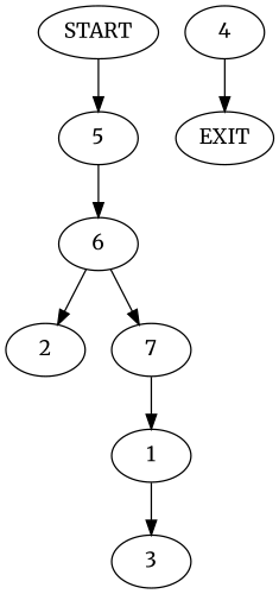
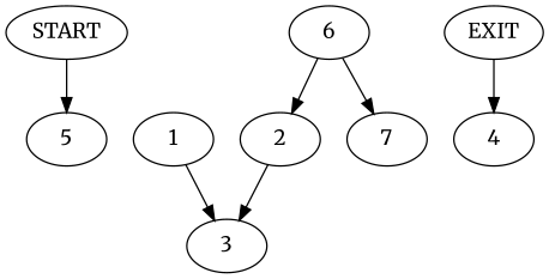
  digraph {
    fontname=Merriweather
    node [fontname=Merriweather]
    edge [fontname=Merriweather]
    n1 [label=START]
    5
    1
    3
    n5 [label=EXIT]
    4
    6
    2
    7
    n1 -> 5
-   5 -> 6
    1 -> 3
-   4 -> n5
+   n5 -> 4
    6 -> 2
    6 -> 7
-   7 -> 1
+   2 -> 3
  }
